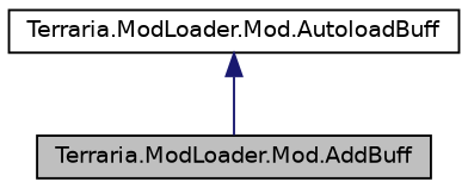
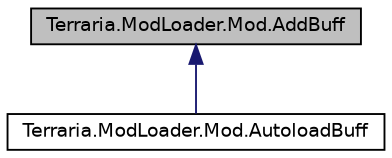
  digraph {
    rankdir=TB
    node [color=black fontname=Helvetica fontsize=10 shape=record style=filled]
    n1 [fillcolor=grey75 fontcolor=black height=0.2 label="Terraria.ModLoader.Mod.AddBuff" width=0.4]
    n2 [fillcolor=white height=0.2 label="Terraria.ModLoader.Mod.AutoloadBuff" width=0.4]
-   n2 -> n1 [color=midnightblue dir=back fontname=Helvetica fontsize=10 labelfontname=Helvetica labelfontsize=10 style=solid]
+   n1 -> n2 [color=midnightblue dir=back fontname=Helvetica fontsize=10 labelfontname=Helvetica labelfontsize=10 style=solid]
  }
